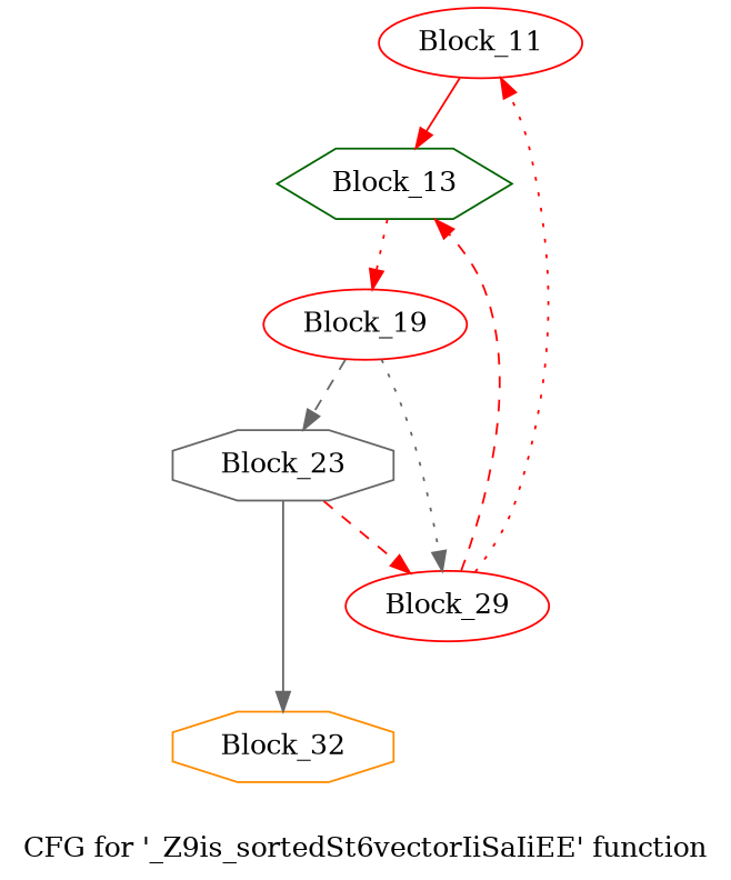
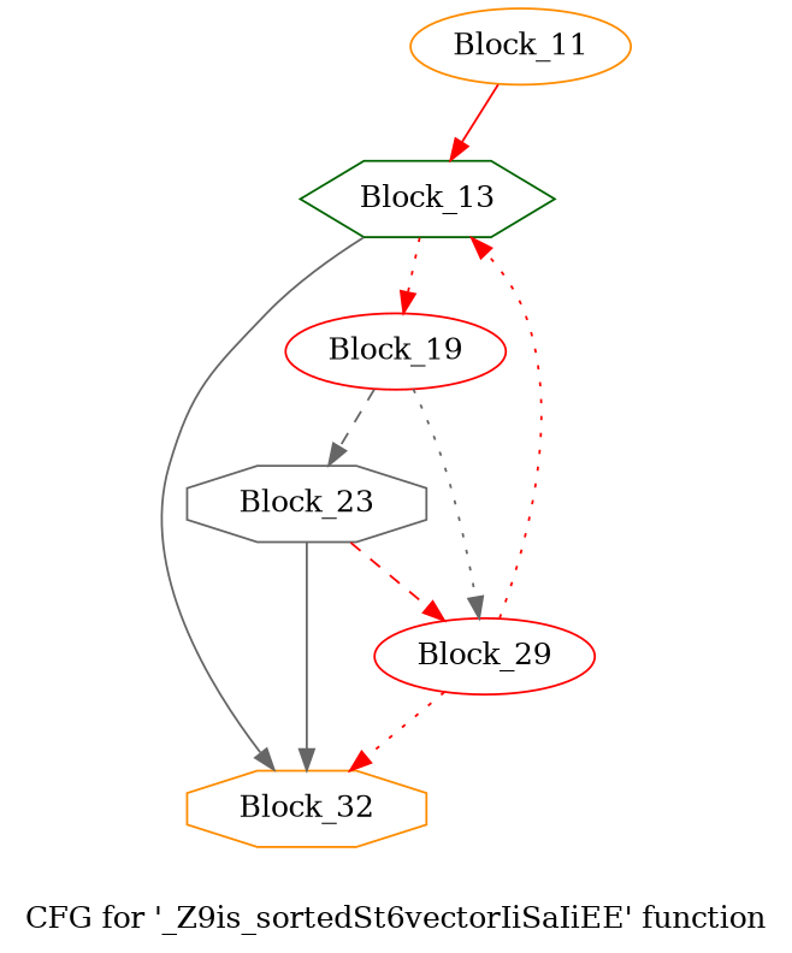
  digraph {
    label="CFG for '_Z9is_sortedSt6vectorIiSaIiEE' function"
    node [color=darkorange shape=ellipse]
    edge [color=red style=solid tailport=s0]
-   n1 [color=red label=Block_11]
+   n1 [label=Block_11]
    n2 [color=darkgreen label=Block_13 shape=hexagon]
    n3 [label=Block_32 shape=octagon]
    n4 [color=red label=Block_19]
    n5 [color=gray40 label=Block_23 shape=octagon]
    n6 [color=red label=Block_29]
    n1 -> n2
+   n2 -> n3 [color=gray40]
    n2 -> n4 [style=dotted tailport=s1]
    n4 -> n5 [color=gray40 style=dashed]
    n4 -> n6 [color=gray40 style=dotted tailport=s1]
    n5 -> n3 [color=gray40]
    n5 -> n6 [style=dashed tailport=s1]
-   n6 -> n2 [style=dashed tailport=s1]
-   n6 -> n1 [style=dotted]
+   n6 -> n2 [style=dotted tailport=s1]
+   n6 -> n3 [style=dotted]
  }
